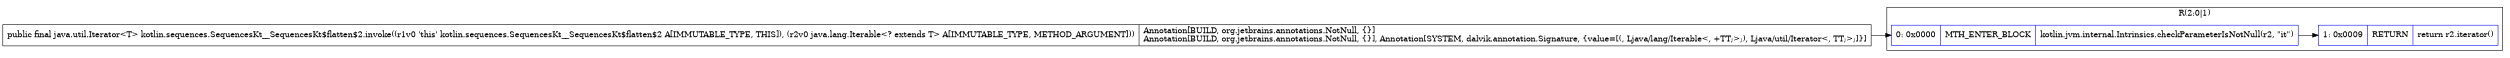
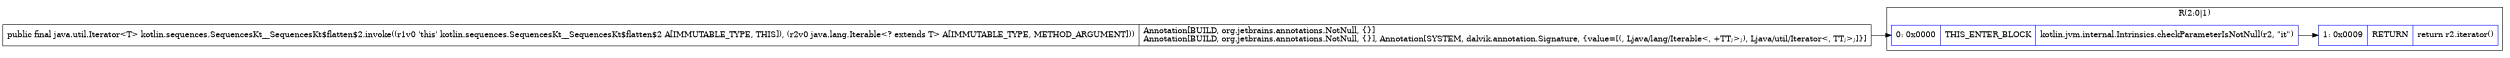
  digraph {
    rankdir=LR
    node [color=blue shape=record]
-   n1 [label="{0\:\ 0x0000|MTH_ENTER_BLOCK\l|kotlin.jvm.internal.Intrinsics.checkParameterIsNotNull(r2, \"it\")\l}"]
+   n1 [label="{0\:\ 0x0000|THIS_ENTER_BLOCK\l|kotlin.jvm.internal.Intrinsics.checkParameterIsNotNull(r2, \"it\")\l}"]
    n2 [label="{1\:\ 0x0009|RETURN\l|return r2.iterator()\l}"]
    n3 [label="{public final java.util.Iterator\<T\> kotlin.sequences.SequencesKt__SequencesKt$flatten$2.invoke((r1v0 'this' kotlin.sequences.SequencesKt__SequencesKt$flatten$2 A[IMMUTABLE_TYPE, THIS]), (r2v0 java.lang.Iterable\<? extends T\> A[IMMUTABLE_TYPE, METHOD_ARGUMENT]))  | Annotation[BUILD, org.jetbrains.annotations.NotNull, \{\}]\lAnnotation[BUILD, org.jetbrains.annotations.NotNull, \{\}], Annotation[SYSTEM, dalvik.annotation.Signature, \{value=[(, Ljava\/lang\/Iterable\<, +TT;\>;), Ljava\/util\/Iterator\<, TT;\>;]\}]\l}" color=""]
    subgraph cluster_1 {
      label="R(2:0|1)"
      n1
      n2
    }
    n1 -> n2
    n3 -> n1
  }
